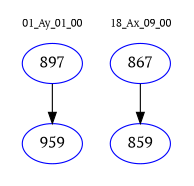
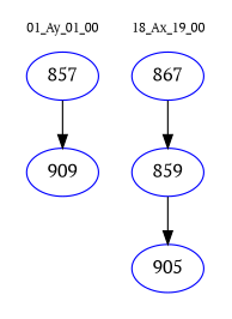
  digraph {
    fontname="PT Serif"
    node [color=blue fontname="PT Serif"]
    edge [color=black fontname="PT Serif"]
-   n1 [label=897]
-   n2 [label=959]
+   n1 [label=857]
+   n2 [label=909]
    n3 [label=867]
    n4 [label=859]
+   n5 [label=905]
    subgraph cluster_1 {
      color=white
      fontsize=10
      label="01_Ay_01_00"
      n1
      n2
    }
    subgraph cluster_2 {
      color=white
      fontsize=10
-     label="18_Ax_09_00"
+     label="18_Ax_19_00"
      n3
      n4
+     n5
    }
    n1 -> n2
    n3 -> n4
+   n4 -> n5
  }
